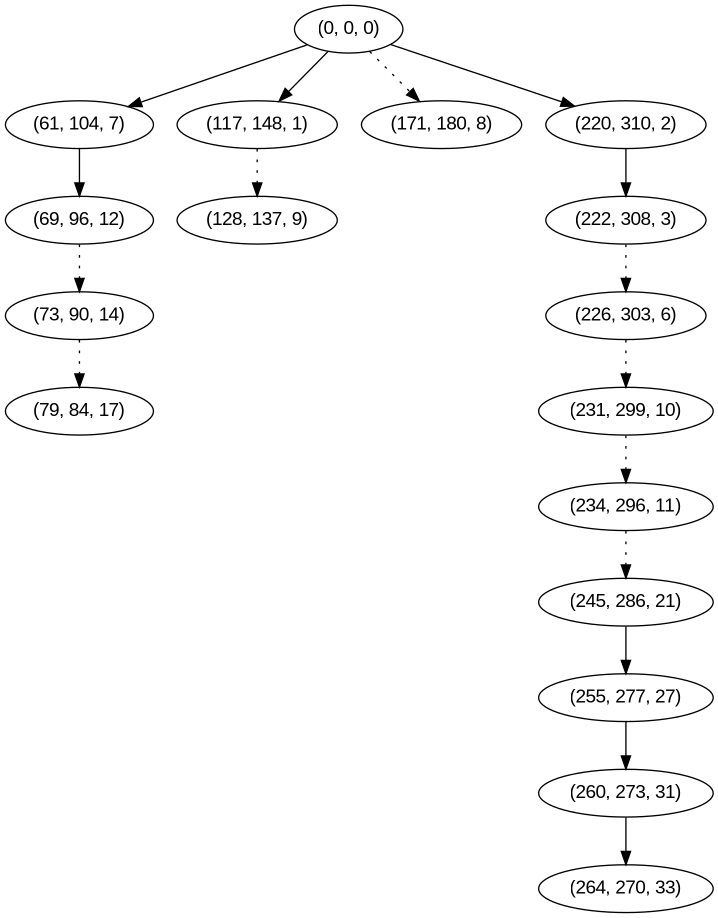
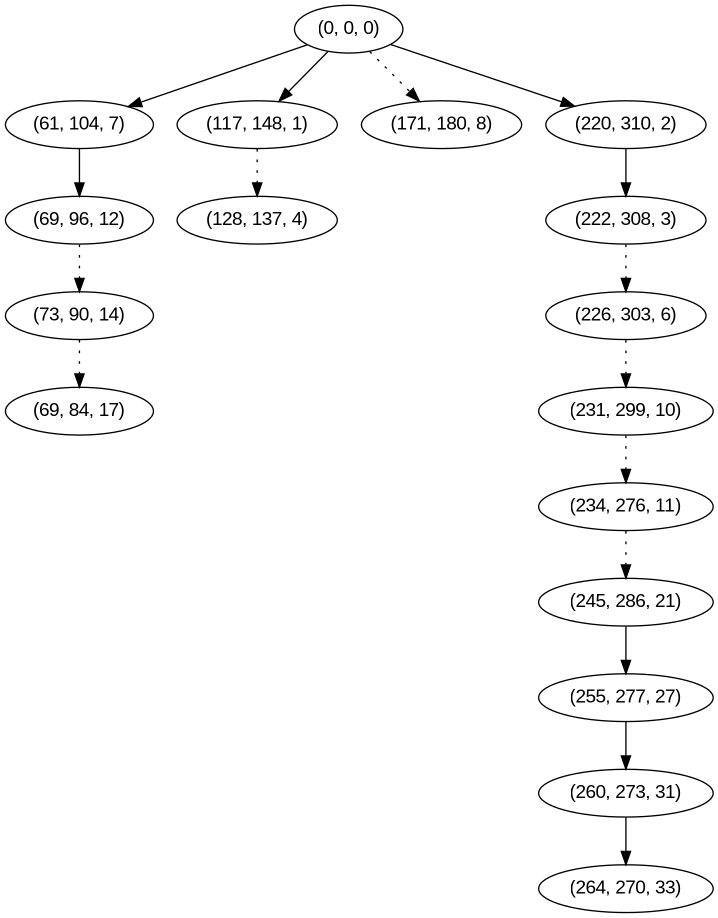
  digraph {
    fontname="Liberation Sans"
    node [fontname="Liberation Sans"]
    edge [fontname="Liberation Sans" style=solid]
    "(0, 0, 0)"
    "(61, 104, 7)"
    "(117, 148, 1)"
    "(171, 180, 8)"
    "(220, 310, 2)"
    "(69, 96, 12)"
-   "(128, 137, 9)"
+   "(128, 137, 9)" [label="(128, 137, 4)"]
    "(222, 308, 3)"
    "(73, 90, 14)"
-   "(79, 84, 17)"
+   "(79, 84, 17)" [label="(69, 84, 17)"]
    "(226, 303, 6)"
    "(231, 299, 10)"
-   "(234, 296, 11)"
+   "(234, 296, 11)" [label="(234, 276, 11)"]
    "(245, 286, 21)"
    "(255, 277, 27)"
    "(260, 273, 31)"
    "(264, 270, 33)"
    "(0, 0, 0)" -> "(61, 104, 7)"
    "(0, 0, 0)" -> "(117, 148, 1)"
    "(0, 0, 0)" -> "(171, 180, 8)" [style=dotted]
    "(0, 0, 0)" -> "(220, 310, 2)"
    "(61, 104, 7)" -> "(69, 96, 12)"
    "(117, 148, 1)" -> "(128, 137, 9)" [style=dotted]
    "(220, 310, 2)" -> "(222, 308, 3)"
    "(69, 96, 12)" -> "(73, 90, 14)" [style=dotted]
    "(222, 308, 3)" -> "(226, 303, 6)" [style=dotted]
    "(73, 90, 14)" -> "(79, 84, 17)" [style=dotted]
    "(226, 303, 6)" -> "(231, 299, 10)" [style=dotted]
    "(231, 299, 10)" -> "(234, 296, 11)" [style=dotted]
    "(234, 296, 11)" -> "(245, 286, 21)" [style=dotted]
    "(245, 286, 21)" -> "(255, 277, 27)"
    "(255, 277, 27)" -> "(260, 273, 31)"
    "(260, 273, 31)" -> "(264, 270, 33)"
  }
